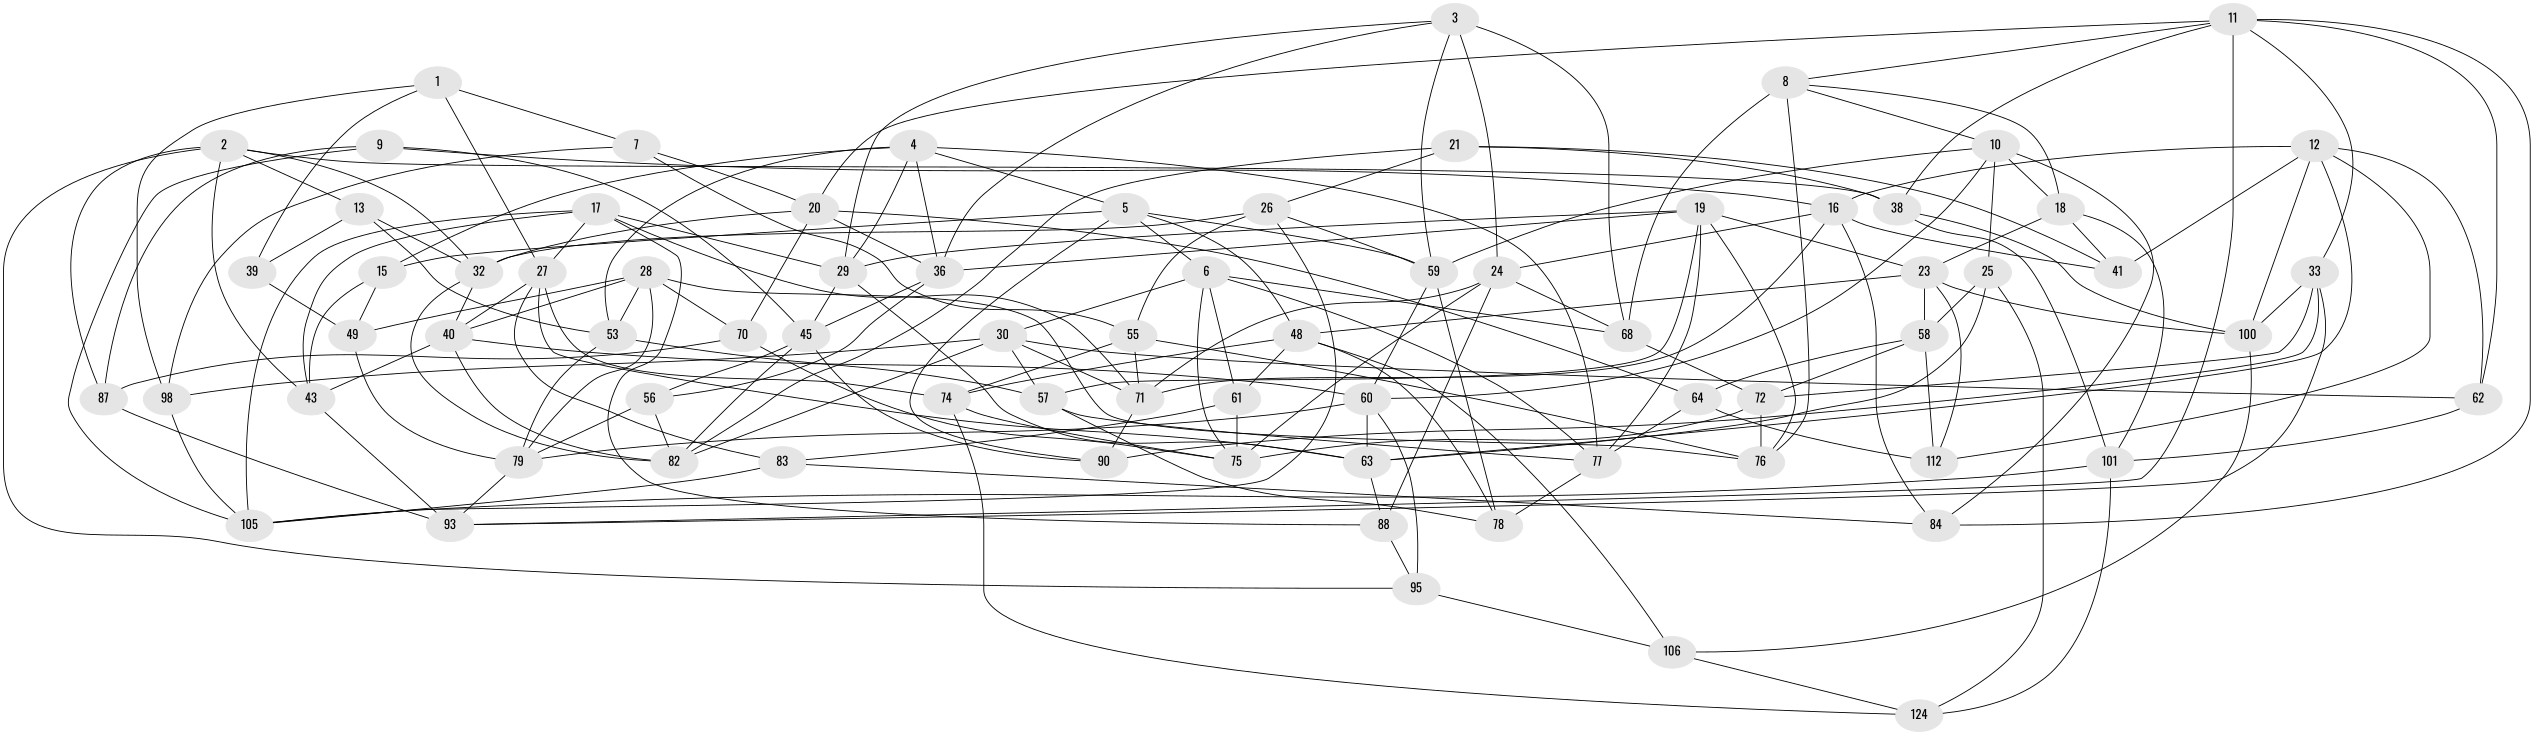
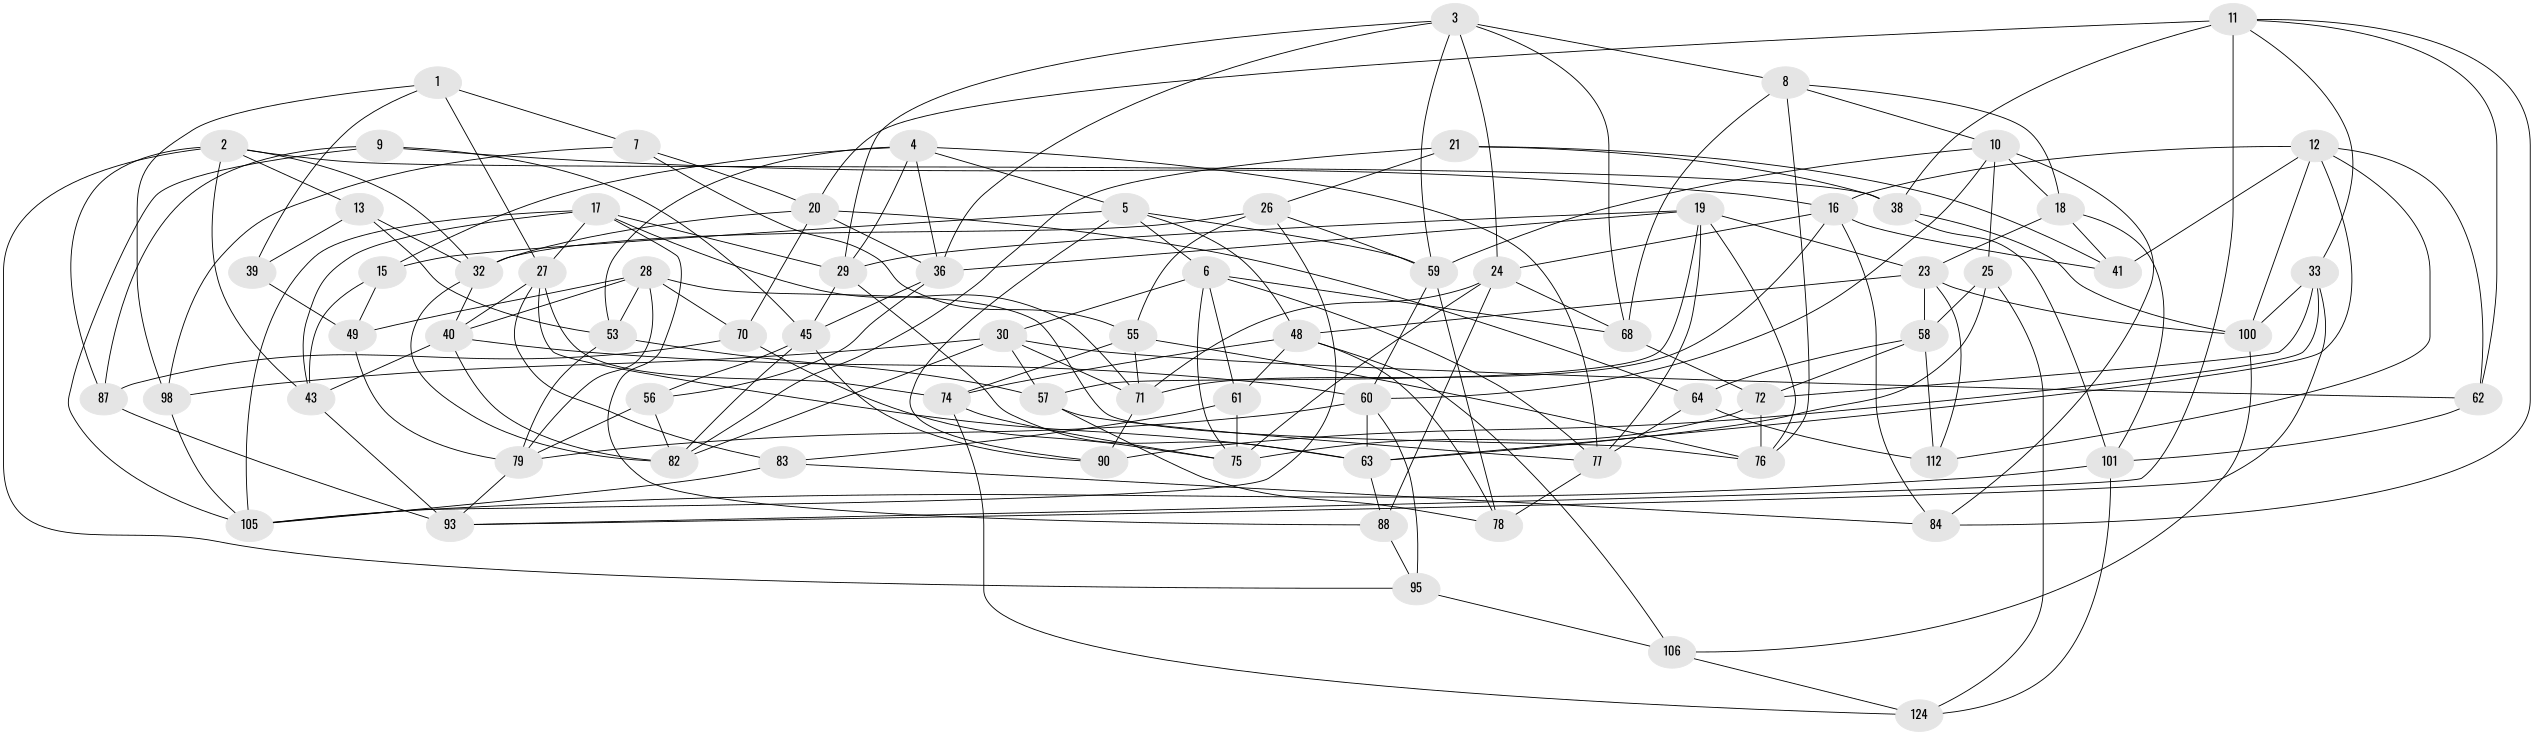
  graph {
    fontname=Oswald
    node [color=gray90 fontname=Oswald style=filled]
    edge [fontname=Oswald]
    1
    7
    27 [super="+35"]
    39
    98
    20 [super="+42"]
    55 [super="+69"]
    63 [super="+108"]
    40 [super="+67"]
    74 [super="+117"]
    83
    49
    105 [super="+126"]
    2 [super="+31"]
    13
    32 [super="+121"]
    38 [super="+102"]
    43 [super="+107"]
    87
    95
    53 [super="+118"]
    82 [super="+104"]
    100 [super="+103"]
    101 [super="+111"]
    93 [super="+114"]
    106
    3 [super="+22"]
    8 [super="+52"]
    24 [super="+54"]
    29 [super="+96"]
    36 [super="+123"]
    59 [super="+116"]
    68 [super="+91"]
    10 [super="+50"]
    18 [super="+51"]
    76 [super="+120"]
    75 [super="+109"]
    71 [super="+94"]
    88
    45 [super="+47"]
    56
    60 [super="+85"]
    78
    72 [super="+86"]
    4 [super="+119"]
    5 [super="+14"]
    15 [super="+97"]
    77 [super="+125"]
    6 [super="+110"]
    48 [super="+81"]
    90
    57 [super="+73"]
    79 [super="+99"]
    30 [super="+46"]
    61
    62
    64
    70
    25
    84
    41
    23 [super="+92"]
    16 [super="+115"]
    9
    58 [super="+65"]
    124
    11 [super="+37"]
    33 [super="+122"]
    12 [super="+113"]
    112
    17 [super="+80"]
    19 [super="+66"]
    26 [super="+89"]
    21
    28 [super="+34"]
    1 -- 7
    1 -- 27
    1 -- 39
    1 -- 98
    7 -- 98
    7 -- 20
    7 -- 55
    27 -- 63
    27 -- 40
    27 -- 74
    27 -- 83
    39 -- 49
    98 -- 105
    20 -- 32
    20 -- 36
    20 -- 64
    20 -- 70
    55 -- 74
    55 -- 76
    55 -- 71
    63 -- 88
    40 -- 43
    40 -- 82
    40 -- 60
    74 -- 75
    74 -- 124
    83 -- 105
    83 -- 84
    49 -- 79
    2 -- 13
    2 -- 32
    2 -- 38
    2 -- 43
    2 -- 87
    2 -- 95
    13 -- 39
    13 -- 32
    13 -- 53
    32 -- 40
    32 -- 82
    38 -- 100
    38 -- 101 [weight=2]
    43 -- 93 [weight=2]
    87 -- 93
    95 -- 106
    53 -- 57 [weight=2]
    53 -- 79
    100 -- 106
    101 -- 105
    101 -- 124
    106 -- 124
-   11 -- 8
+   3 -- 8
    3 -- 24
    3 -- 29
    3 -- 36
    3 -- 59
    3 -- 68
    8 -- 68 [weight=2]
    8 -- 10
    8 -- 18
    8 -- 76
    24 -- 68
    24 -- 75
    24 -- 71
    24 -- 88
    29 -- 63
    29 -- 45
    36 -- 45
    36 -- 56
    59 -- 60
    59 -- 78
    68 -- 72
    10 -- 59
    10 -- 18
    10 -- 60
    10 -- 25
    10 -- 84
    18 -- 101
    18 -- 41
    18 -- 23
    71 -- 90
    88 -- 95
    45 -- 82
    45 -- 56
    45 -- 90
    56 -- 82
    56 -- 79
    60 -- 63
    60 -- 95
    60 -- 79
    72 -- 76
    72 -- 75
    4 -- 53
    4 -- 29
    4 -- 36
    4 -- 5
    4 -- 15
    4 -- 77
    5 -- 59
    5 -- 15
    5 -- 6
    5 -- 48
    5 -- 90
    15 -- 49
    15 -- 43
    77 -- 78
    6 -- 68
    6 -- 75
    6 -- 77
    6 -- 30
    6 -- 61
    48 -- 74
    48 -- 106
    48 -- 78
    48 -- 61
    57 -- 78
    57 -- 77
    79 -- 93
    30 -- 98
    30 -- 82
    30 -- 71
    30 -- 57
    30 -- 62
    61 -- 83
    61 -- 75
    62 -- 101
    64 -- 77
    64 -- 112
    70 -- 87
    70 -- 75
    25 -- 63
    25 -- 58
    25 -- 124
    23 -- 100
    23 -- 48
    23 -- 58
    23 -- 112
    16 -- 24
    16 -- 71
    16 -- 84
    16 -- 41
    9 -- 105
    9 -- 87
    9 -- 45
    9 -- 16
    58 -- 72 [weight=2]
    58 -- 64
    58 -- 112
    11 -- 20
    11 -- 38
    11 -- 93
    11 -- 62
    11 -- 84
    11 -- 33
    33 -- 100 [weight=2]
    33 -- 93
    33 -- 72
    33 -- 90
    12 -- 63
    12 -- 100
    12 -- 62
    12 -- 41
    12 -- 16
    12 -- 112
    17 -- 27
    17 -- 105
    17 -- 43
    17 -- 29
    17 -- 71
    17 -- 88
    19 -- 29
    19 -- 36
    19 -- 76
    19 -- 77
    19 -- 57
    19 -- 23
    26 -- 55 [weight=2]
    26 -- 105
    26 -- 32
    26 -- 59
    21 -- 38
    21 -- 82
    21 -- 41
    21 -- 26
    28 -- 40
    28 -- 49
    28 -- 53
    28 -- 76
    28 -- 79
    28 -- 70
  }
